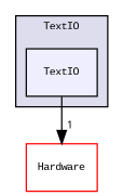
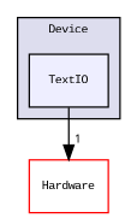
  digraph {
    compound=true
    fontname="Liberation Mono"
    node [fontname="Liberation Mono" fontsize=8 shape=box style=filled]
    n1 [fillcolor="#eeeeff" label=TextIO pencolor=black]
    n2 [color=red fillcolor=white label=Hardware]
    subgraph cluster_1 {
      bgcolor="#ddddee"
      fontsize=8
-     label=TextIO
+     label=Device
      pencolor=black
      n1
    }
    n1 -> n2 [headlabel=1 labeldistance=1.5 labelfontname=Sans labelfontsize=8 fontname="Liberation Mono"]
  }
